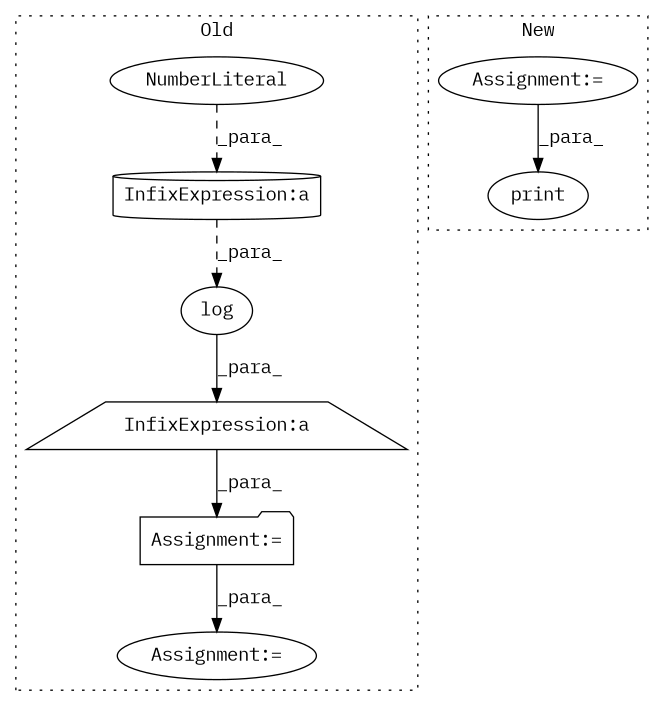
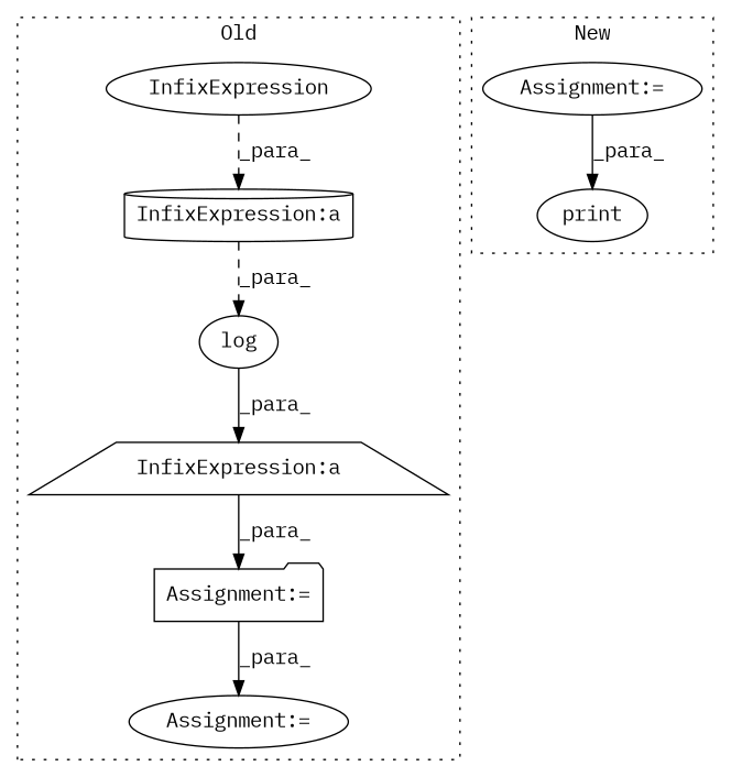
  digraph {
    fontname="IBM Plex Mono"
    node [a=7 l=1 shape=ellipse fontname="IBM Plex Mono"]
    edge [style=solid fontname="IBM Plex Mono"]
    n1 [a=32 l="4,1" label=log s="4936,4961"]
    n2 [label="Assignment:=" s=4910 shape=folder]
    n3 [a=27 l=3 label="InfixExpression:a" s=4942 shape=cylinder]
    n4 [a=27 l=3 label="InfixExpression:a" s=4967 shape=trapezium]
-   n5 [a=34 label=NumberLiteral s=4941]
+   n5 [a=34 label=InfixExpression s=4941]
    n6 [label="Assignment:=" s=5000]
    n7 [a=32 l="6,1" label=print s="2497,2510"]
    n8 [label="Assignment:=" s=2334]
    subgraph cluster_1 {
      label=Old
      style=dotted
      n1
      n2
      n3
      n4
      n5
      n6
    }
    subgraph cluster_2 {
      label=New
      style=dotted
      n7
      n8
    }
    n1 -> n4 [label=_para_]
    n2 -> n6 [label=_para_]
    n3 -> n1 [label=_para_ style=dashed]
    n4 -> n2 [label=_para_]
    n5 -> n3 [label=_para_ style=dashed]
    n8 -> n7 [label=_para_]
  }
